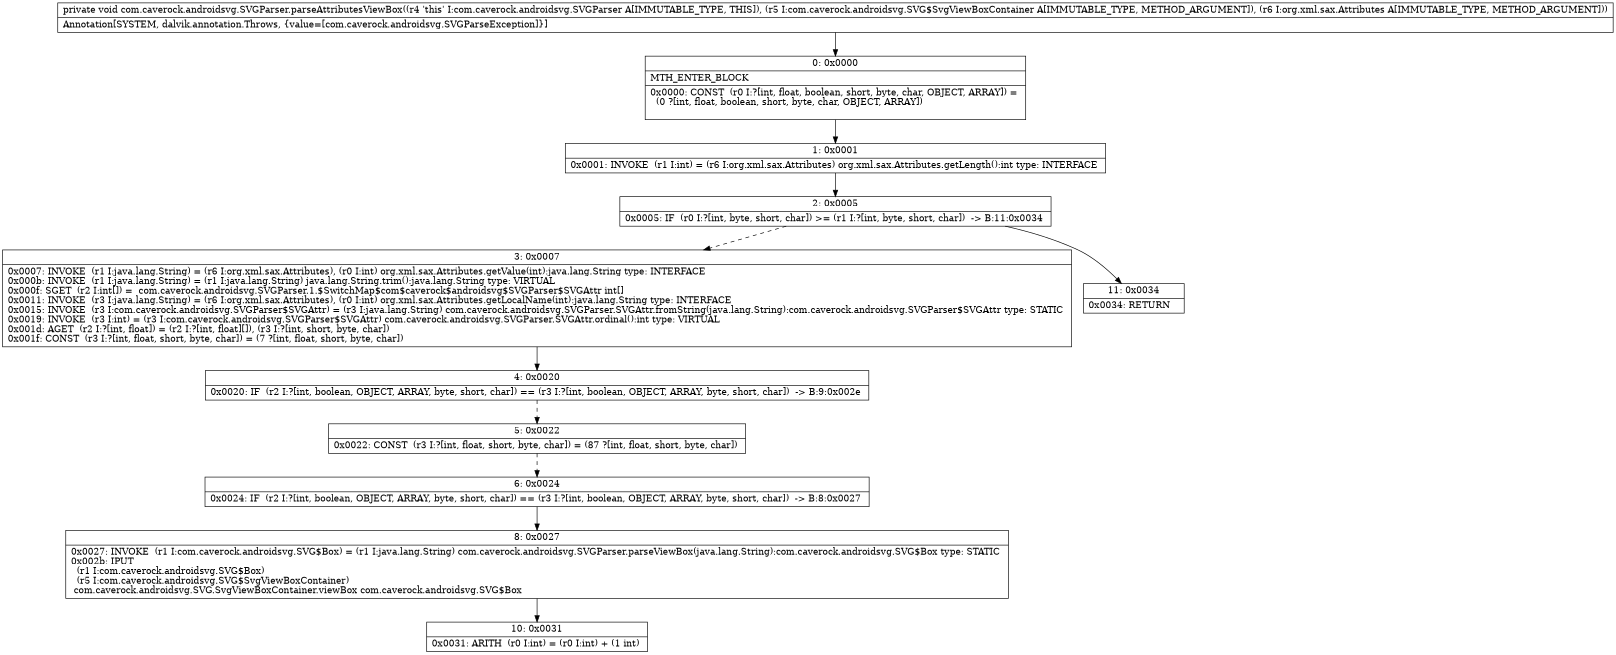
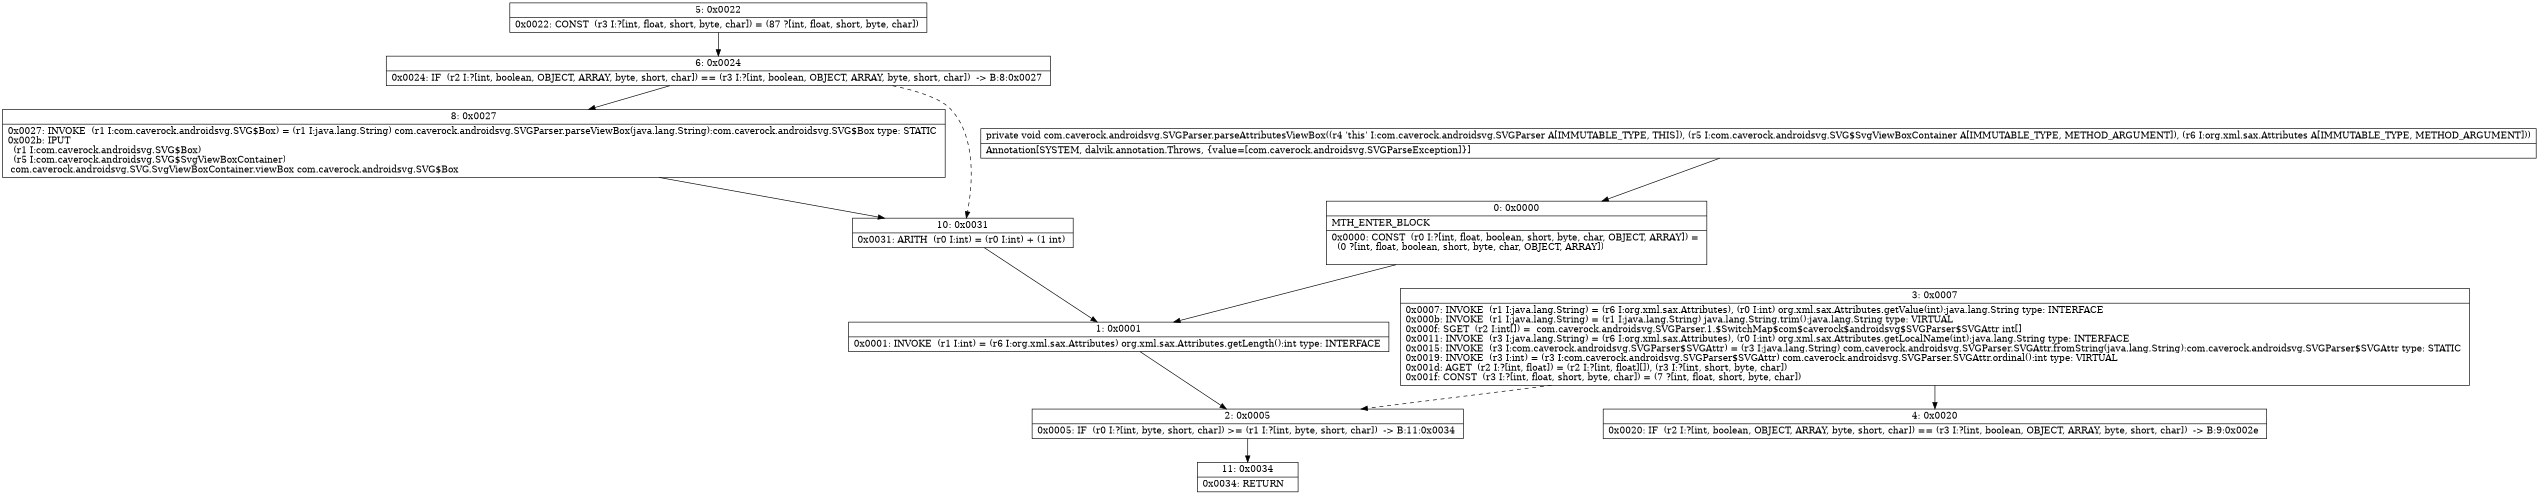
  digraph {
    fontname="DejaVu Serif"
    node [fontname="DejaVu Serif" shape=record]
    edge [fontname="DejaVu Serif"]
    n1 [label="{0\:\ 0x0000|MTH_ENTER_BLOCK\l|0x0000: CONST  (r0 I:?[int, float, boolean, short, byte, char, OBJECT, ARRAY]) = \l  (0 ?[int, float, boolean, short, byte, char, OBJECT, ARRAY])\l \l}"]
    n2 [label="{1\:\ 0x0001|0x0001: INVOKE  (r1 I:int) = (r6 I:org.xml.sax.Attributes) org.xml.sax.Attributes.getLength():int type: INTERFACE \l}"]
    n3 [label="{2\:\ 0x0005|0x0005: IF  (r0 I:?[int, byte, short, char]) \>= (r1 I:?[int, byte, short, char])  \-\> B:11:0x0034 \l}"]
    n4 [label="{3\:\ 0x0007|0x0007: INVOKE  (r1 I:java.lang.String) = (r6 I:org.xml.sax.Attributes), (r0 I:int) org.xml.sax.Attributes.getValue(int):java.lang.String type: INTERFACE \l0x000b: INVOKE  (r1 I:java.lang.String) = (r1 I:java.lang.String) java.lang.String.trim():java.lang.String type: VIRTUAL \l0x000f: SGET  (r2 I:int[]) =  com.caverock.androidsvg.SVGParser.1.$SwitchMap$com$caverock$androidsvg$SVGParser$SVGAttr int[] \l0x0011: INVOKE  (r3 I:java.lang.String) = (r6 I:org.xml.sax.Attributes), (r0 I:int) org.xml.sax.Attributes.getLocalName(int):java.lang.String type: INTERFACE \l0x0015: INVOKE  (r3 I:com.caverock.androidsvg.SVGParser$SVGAttr) = (r3 I:java.lang.String) com.caverock.androidsvg.SVGParser.SVGAttr.fromString(java.lang.String):com.caverock.androidsvg.SVGParser$SVGAttr type: STATIC \l0x0019: INVOKE  (r3 I:int) = (r3 I:com.caverock.androidsvg.SVGParser$SVGAttr) com.caverock.androidsvg.SVGParser.SVGAttr.ordinal():int type: VIRTUAL \l0x001d: AGET  (r2 I:?[int, float]) = (r2 I:?[int, float][]), (r3 I:?[int, short, byte, char]) \l0x001f: CONST  (r3 I:?[int, float, short, byte, char]) = (7 ?[int, float, short, byte, char]) \l}"]
    n5 [label="{11\:\ 0x0034|0x0034: RETURN   \l}"]
    n6 [label="{4\:\ 0x0020|0x0020: IF  (r2 I:?[int, boolean, OBJECT, ARRAY, byte, short, char]) == (r3 I:?[int, boolean, OBJECT, ARRAY, byte, short, char])  \-\> B:9:0x002e \l}"]
    n7 [label="{5\:\ 0x0022|0x0022: CONST  (r3 I:?[int, float, short, byte, char]) = (87 ?[int, float, short, byte, char]) \l}"]
    n8 [label="{6\:\ 0x0024|0x0024: IF  (r2 I:?[int, boolean, OBJECT, ARRAY, byte, short, char]) == (r3 I:?[int, boolean, OBJECT, ARRAY, byte, short, char])  \-\> B:8:0x0027 \l}"]
    n9 [label="{8\:\ 0x0027|0x0027: INVOKE  (r1 I:com.caverock.androidsvg.SVG$Box) = (r1 I:java.lang.String) com.caverock.androidsvg.SVGParser.parseViewBox(java.lang.String):com.caverock.androidsvg.SVG$Box type: STATIC \l0x002b: IPUT  \l  (r1 I:com.caverock.androidsvg.SVG$Box)\l  (r5 I:com.caverock.androidsvg.SVG$SvgViewBoxContainer)\l com.caverock.androidsvg.SVG.SvgViewBoxContainer.viewBox com.caverock.androidsvg.SVG$Box \l}"]
    n10 [label="{10\:\ 0x0031|0x0031: ARITH  (r0 I:int) = (r0 I:int) + (1 int) \l}"]
    n11 [label="{private void com.caverock.androidsvg.SVGParser.parseAttributesViewBox((r4 'this' I:com.caverock.androidsvg.SVGParser A[IMMUTABLE_TYPE, THIS]), (r5 I:com.caverock.androidsvg.SVG$SvgViewBoxContainer A[IMMUTABLE_TYPE, METHOD_ARGUMENT]), (r6 I:org.xml.sax.Attributes A[IMMUTABLE_TYPE, METHOD_ARGUMENT]))  | Annotation[SYSTEM, dalvik.annotation.Throws, \{value=[com.caverock.androidsvg.SVGParseException]\}]\l}"]
    n1 -> n2
    n2 -> n3
-   n3 -> n4 [style=dashed]
+   n4 -> n3 [style=dashed]
    n3 -> n5
    n4 -> n6
-   n6 -> n7 [style=dashed]
-   n7 -> n8 [style=dashed]
+   n7 -> n8
    n8 -> n9
+   n8 -> n10 [style=dashed]
    n9 -> n10
+   n10 -> n2
    n11 -> n1
  }
